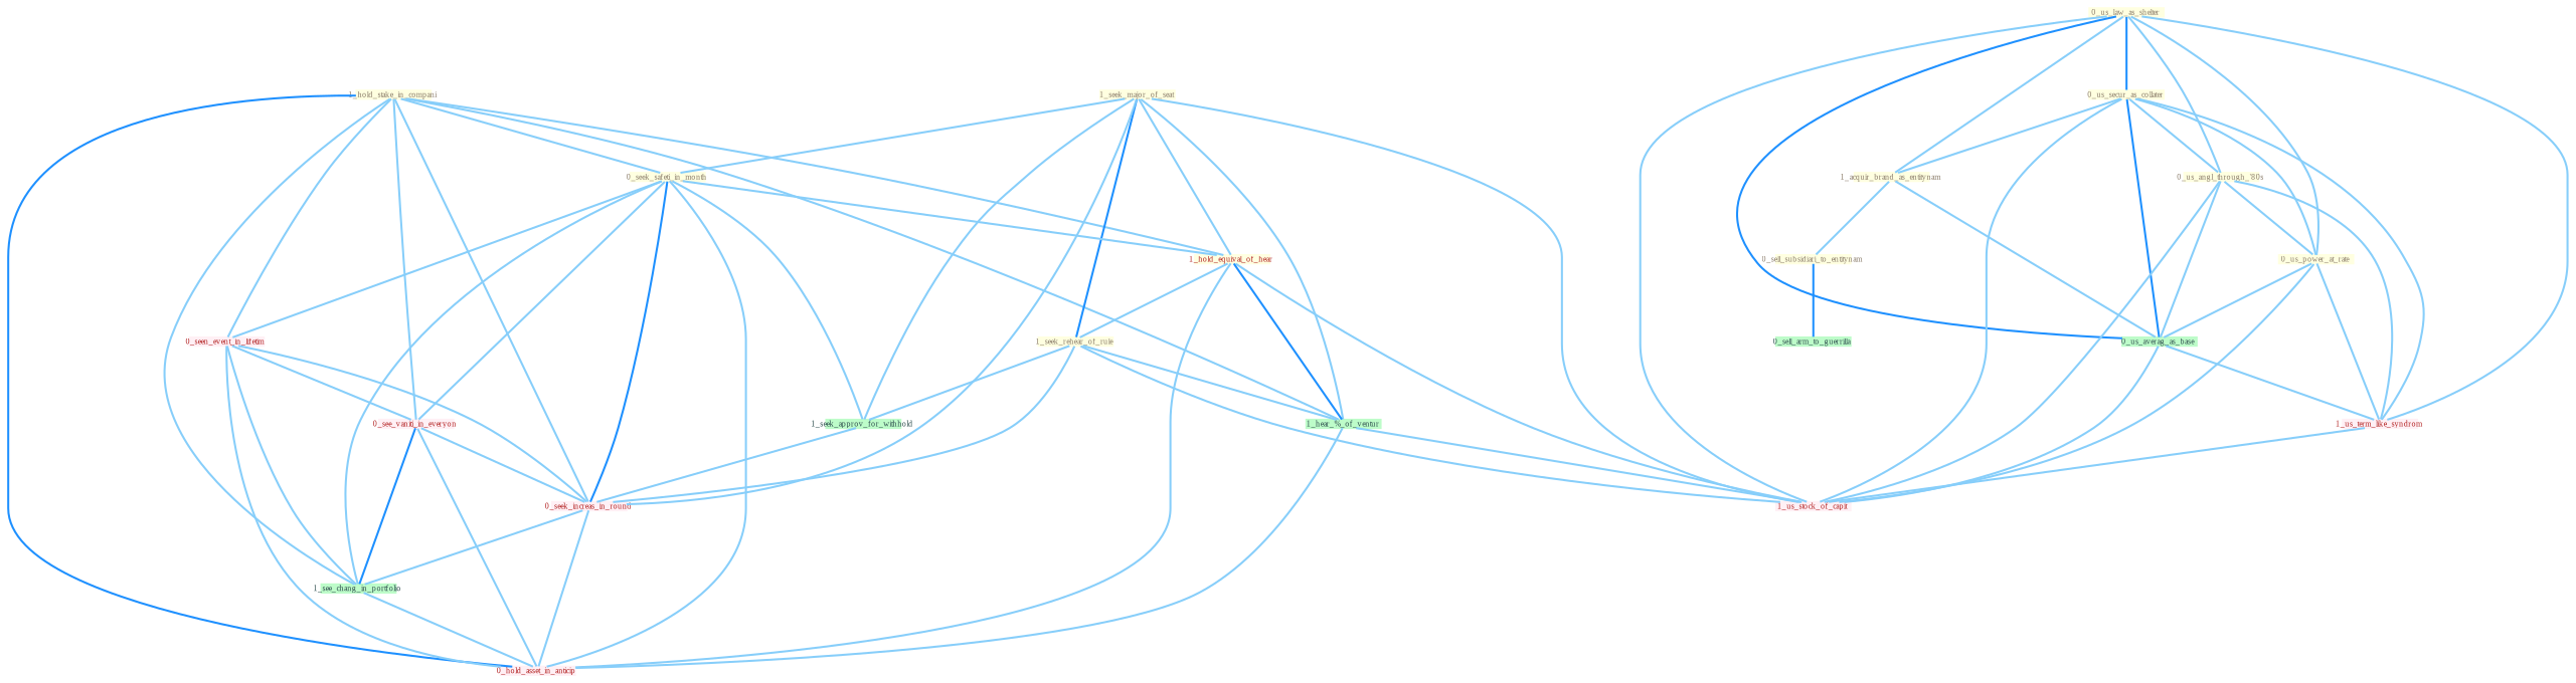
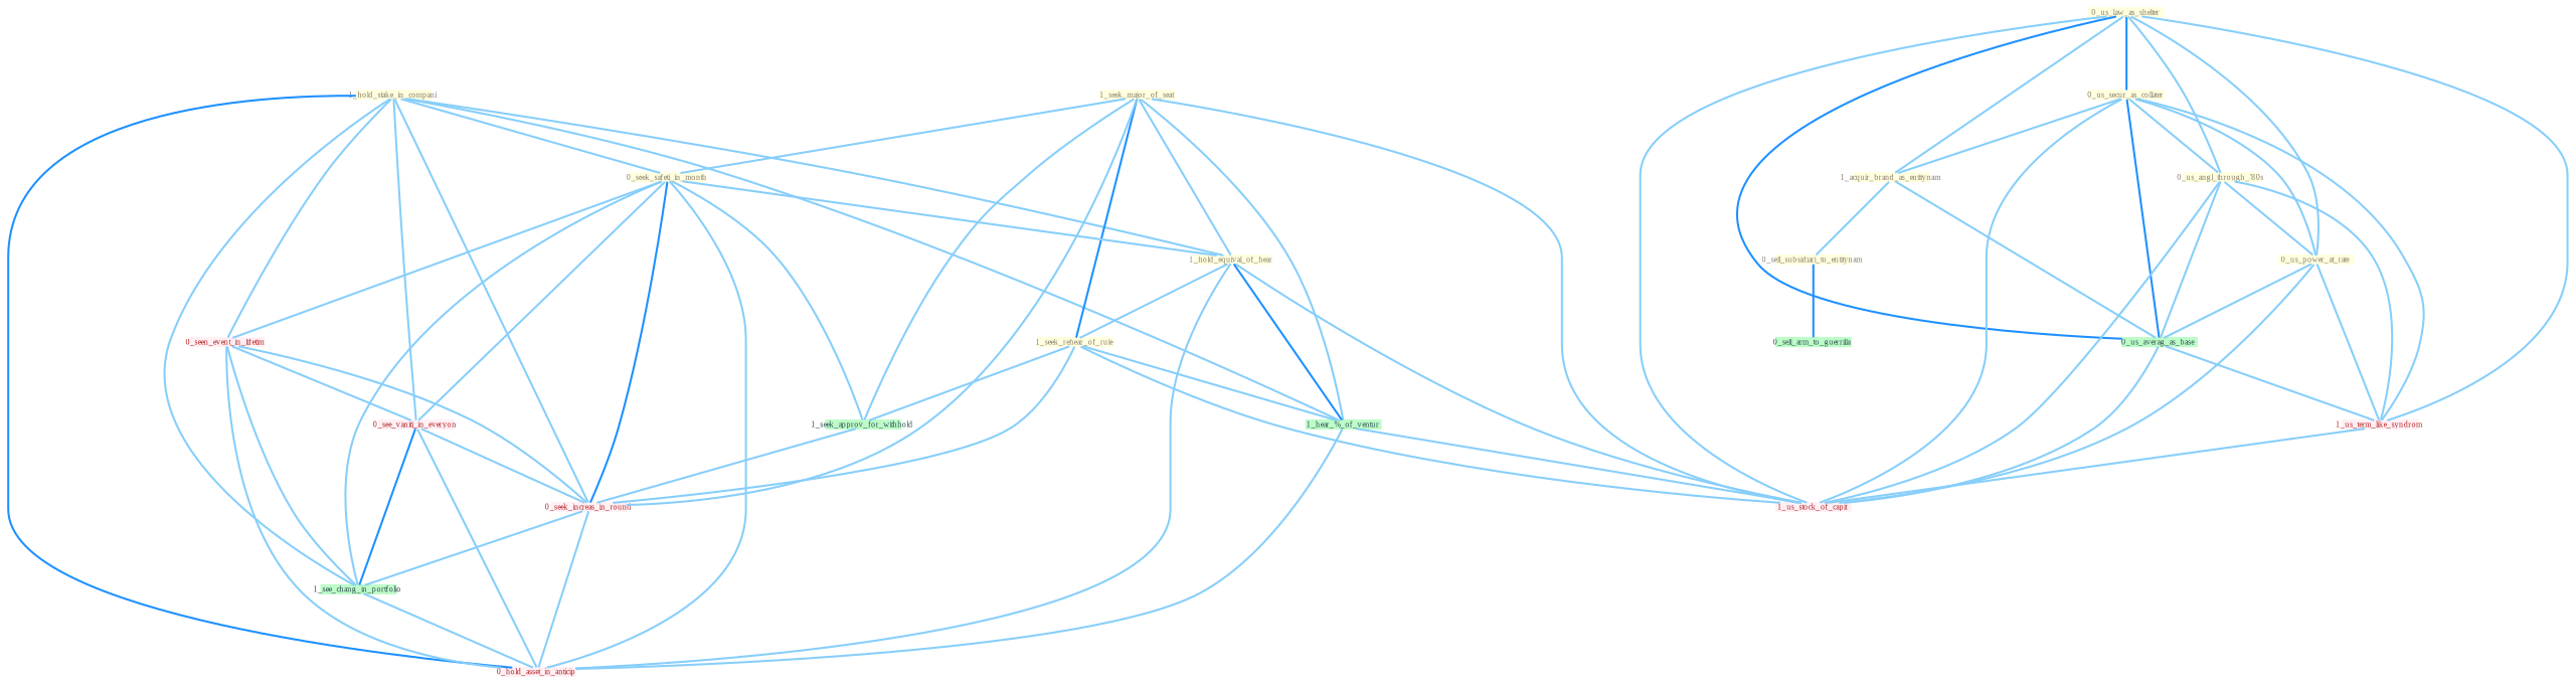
  graph {
    fontname="Liberation Serif"
    node [color="#ffffe0" fixedsize=true fontcolor="#8b7d6b" fontname="Liberation Serif" fontsize=4 shape=polygon style=filled]
    edge [color="#87cefa" fontname="Liberation Serif" w=1]
    "1_hold_stake_in_compani " [height=.06 width=.5]
    "1_seek_major_of_seat " [height=.06 width=.5]
    "0_us_law_as_shelter " [height=.06 width=.5]
-   "1_hold_equival_of_hear " [fontcolor="#b22222" height=.06 width=.5]
+   "1_hold_equival_of_hear " [height=.06 width=.5]
    "0_us_secur_as_collater " [height=.06 width=.5]
    "1_acquir_brand_as_entitynam " [height=.06 width=.5]
    "0_us_angl_through_'80s " [height=.06 width=.5]
    "0_sell_subsidiari_to_entitynam " [height=.06 width=.5]
    "0_us_power_at_rate " [height=.06 width=.5]
    "0_seek_safeti_in_month " [height=.06 width=.5]
    "1_seek_rehear_of_rule " [height=.06 width=.5]
    "0_seen_event_in_lifetim " [color="#fff0f5" fontcolor="#b22222" height=.06 width=.5]
    "1_us_term_like_syndrom " [color="#fff0f5" fontcolor="#b22222" height=.06 width=.5]
    "0_see_vaniti_in_everyon " [color="#fff0f5" fontcolor="#b22222" height=.06 width=.5]
    "0_seek_increas_in_round " [color="#fff0f5" fontcolor="#b22222" height=.06 width=.5]
    "1_us_stock_of_capit " [color="#fff0f5" fontcolor="#b22222" height=.06 width=.5]
    "0_hold_asset_in_anticip " [color="#fff0f5" fontcolor="#b22222" height=.06 width=.5]
    n18 [color="#BDFCC9" fontcolor="#2f4f4f" height=.06 label="1_hear_%_of_ventur" width=.5]
    "1_see_chang_in_portfolio " [color="#BDFCC9" fontcolor="#2f4f4f" height=.06 width=.5]
    "1_seek_approv_for_withhold " [color="#BDFCC9" fontcolor="#2f4f4f" height=.06 width=.5]
    "0_us_averag_as_base " [color="#BDFCC9" fontcolor="#2f4f4f" height=.06 width=.5]
    "0_sell_arm_to_guerrilla " [color="#BDFCC9" fontcolor="#2f4f4f" height=.06 width=.5]
    subgraph sub_1 {
      "1_hold_stake_in_compani "
      "1_seek_major_of_seat "
      "0_us_law_as_shelter "
      "1_hold_equival_of_hear "
      "0_us_secur_as_collater "
      "1_acquir_brand_as_entitynam "
      "0_us_angl_through_'80s "
      "0_sell_subsidiari_to_entitynam "
      "0_us_power_at_rate "
      "0_seek_safeti_in_month "
      "1_seek_rehear_of_rule "
    }
    subgraph sub_2 {
      "0_seen_event_in_lifetim "
      "1_us_term_like_syndrom "
      "0_see_vaniti_in_everyon "
      "0_seek_increas_in_round "
      "1_us_stock_of_capit "
      "0_hold_asset_in_anticip "
    }
    "1_hold_stake_in_compani " -- "1_hold_equival_of_hear "
    "1_hold_stake_in_compani " -- "0_seek_safeti_in_month "
    "1_hold_stake_in_compani " -- "0_seen_event_in_lifetim "
    "1_hold_stake_in_compani " -- "0_see_vaniti_in_everyon "
    "1_hold_stake_in_compani " -- "0_seek_increas_in_round "
    "1_hold_stake_in_compani " -- "0_hold_asset_in_anticip " [color="#1e90ff" w=2]
    "1_hold_stake_in_compani " -- n18
    "1_hold_stake_in_compani " -- "1_see_chang_in_portfolio "
    "1_seek_major_of_seat " -- "1_hold_equival_of_hear "
    "1_seek_major_of_seat " -- "0_seek_safeti_in_month "
    "1_seek_major_of_seat " -- "1_seek_rehear_of_rule " [color="#1e90ff" w=2]
    "1_seek_major_of_seat " -- "0_seek_increas_in_round "
    "1_seek_major_of_seat " -- "1_us_stock_of_capit "
    "1_seek_major_of_seat " -- n18
    "1_seek_major_of_seat " -- "1_seek_approv_for_withhold "
    "0_us_law_as_shelter " -- "0_us_secur_as_collater " [color="#1e90ff" w=2]
    "0_us_law_as_shelter " -- "1_acquir_brand_as_entitynam "
    "0_us_law_as_shelter " -- "0_us_angl_through_'80s "
    "0_us_law_as_shelter " -- "0_us_power_at_rate "
    "0_us_law_as_shelter " -- "1_us_term_like_syndrom "
    "0_us_law_as_shelter " -- "1_us_stock_of_capit "
    "0_us_law_as_shelter " -- "0_us_averag_as_base " [color="#1e90ff" w=2]
    "1_hold_equival_of_hear " -- "1_seek_rehear_of_rule "
    "1_hold_equival_of_hear " -- "1_us_stock_of_capit "
    "1_hold_equival_of_hear " -- "0_hold_asset_in_anticip "
    "1_hold_equival_of_hear " -- n18 [color="#1e90ff" w=2]
    "0_us_secur_as_collater " -- "1_acquir_brand_as_entitynam "
    "0_us_secur_as_collater " -- "0_us_angl_through_'80s "
    "0_us_secur_as_collater " -- "0_us_power_at_rate "
    "0_us_secur_as_collater " -- "1_us_term_like_syndrom "
    "0_us_secur_as_collater " -- "1_us_stock_of_capit "
    "0_us_secur_as_collater " -- "0_us_averag_as_base " [color="#1e90ff" w=2]
    "1_acquir_brand_as_entitynam " -- "0_sell_subsidiari_to_entitynam "
    "1_acquir_brand_as_entitynam " -- "0_us_averag_as_base "
    "0_us_angl_through_'80s " -- "0_us_power_at_rate "
    "0_us_angl_through_'80s " -- "1_us_term_like_syndrom "
    "0_us_angl_through_'80s " -- "1_us_stock_of_capit "
    "0_us_angl_through_'80s " -- "0_us_averag_as_base "
    "0_sell_subsidiari_to_entitynam " -- "0_sell_arm_to_guerrilla " [color="#1e90ff" w=2]
    "0_us_power_at_rate " -- "1_us_term_like_syndrom "
    "0_us_power_at_rate " -- "1_us_stock_of_capit "
    "0_us_power_at_rate " -- "0_us_averag_as_base "
    "0_seek_safeti_in_month " -- "1_hold_equival_of_hear "
    "0_seek_safeti_in_month " -- "0_seen_event_in_lifetim "
    "0_seek_safeti_in_month " -- "0_see_vaniti_in_everyon "
    "0_seek_safeti_in_month " -- "0_seek_increas_in_round " [color="#1e90ff" w=2]
    "0_seek_safeti_in_month " -- "0_hold_asset_in_anticip "
    "0_seek_safeti_in_month " -- "1_see_chang_in_portfolio "
    "0_seek_safeti_in_month " -- "1_seek_approv_for_withhold "
    "1_seek_rehear_of_rule " -- "0_seek_increas_in_round "
    "1_seek_rehear_of_rule " -- "1_us_stock_of_capit "
    "1_seek_rehear_of_rule " -- n18
    "1_seek_rehear_of_rule " -- "1_seek_approv_for_withhold "
    "0_seen_event_in_lifetim " -- "0_see_vaniti_in_everyon "
    "0_seen_event_in_lifetim " -- "0_seek_increas_in_round "
    "0_seen_event_in_lifetim " -- "0_hold_asset_in_anticip "
    "0_seen_event_in_lifetim " -- "1_see_chang_in_portfolio "
    "1_us_term_like_syndrom " -- "1_us_stock_of_capit "
    "0_see_vaniti_in_everyon " -- "0_seek_increas_in_round "
    "0_see_vaniti_in_everyon " -- "0_hold_asset_in_anticip "
    "0_see_vaniti_in_everyon " -- "1_see_chang_in_portfolio " [color="#1e90ff" w=2]
    "0_seek_increas_in_round " -- "0_hold_asset_in_anticip "
    "0_seek_increas_in_round " -- "1_see_chang_in_portfolio "
    n18 -- "1_us_stock_of_capit "
    n18 -- "0_hold_asset_in_anticip "
    "1_see_chang_in_portfolio " -- "0_hold_asset_in_anticip "
    "1_seek_approv_for_withhold " -- "0_seek_increas_in_round "
    "0_us_averag_as_base " -- "1_us_term_like_syndrom "
    "0_us_averag_as_base " -- "1_us_stock_of_capit "
  }
